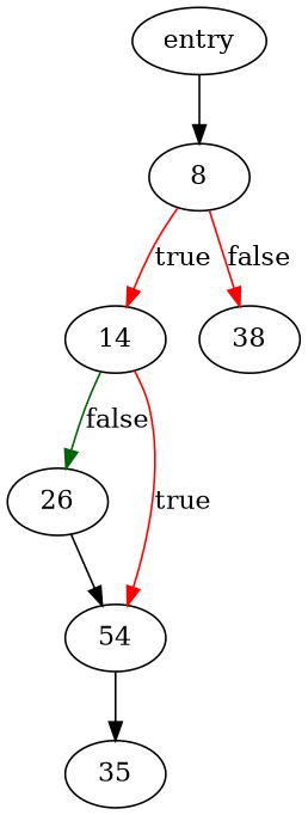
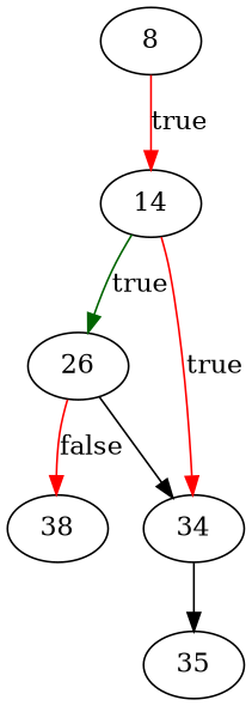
  digraph {
-   n1 [label=entry]
    8
    14
    38
    26
-   34 [label=54]
+   34
    35
-   n1 -> 8
    8 -> 14 [color=red label=true]
-   8 -> 38 [color=red label=false]
-   14 -> 26 [color=darkgreen label=false]
+   26 -> 38 [color=red label=false]
+   14 -> 26 [color=darkgreen label=true]
    14 -> 34 [color=red label=true]
    26 -> 34
    34 -> 35
  }
